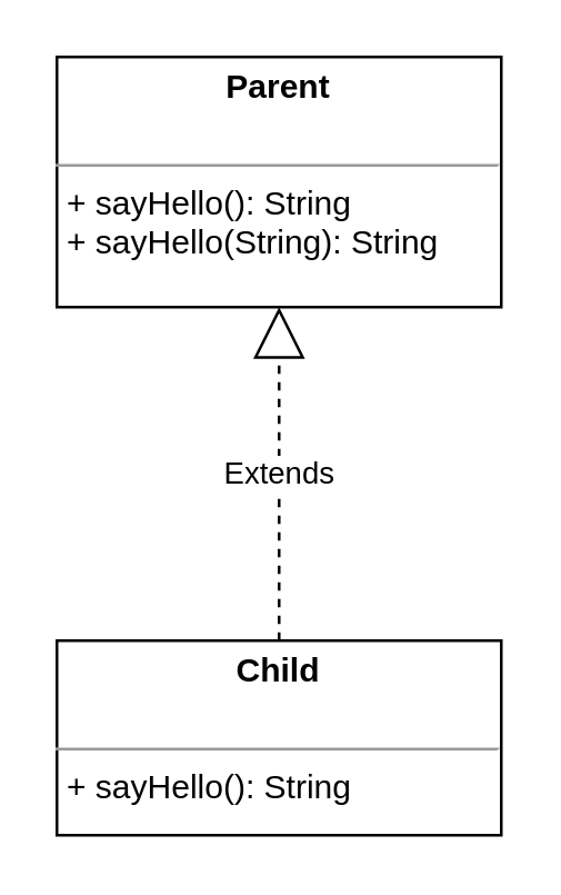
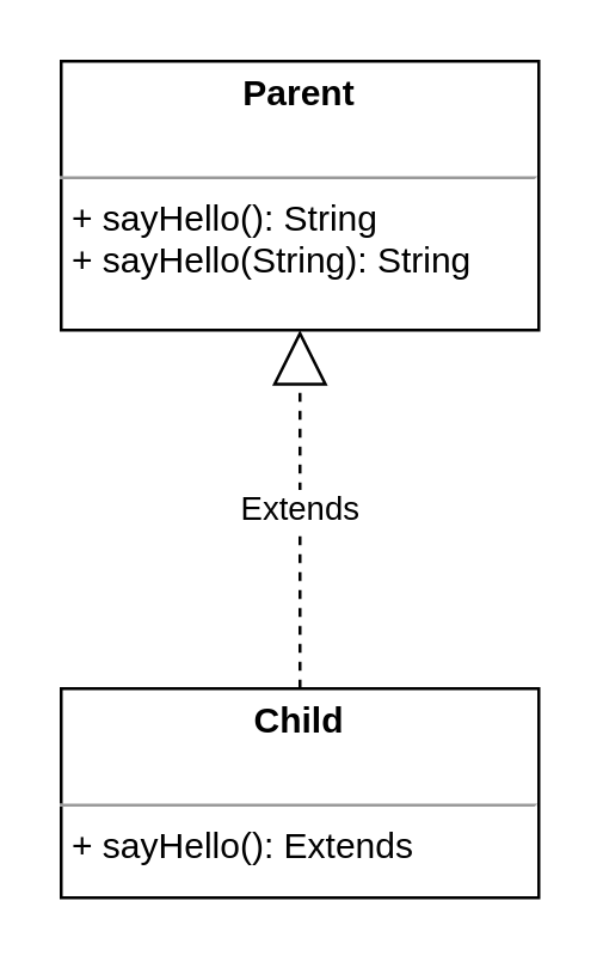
  <mxCell id="0" />
  <mxCell id="1" parent="0" />
- <mxCell id="2" value="&lt;p style=&quot;margin: 0px ; margin-top: 4px ; text-align: center&quot;&gt;&lt;b&gt;Child&lt;/b&gt;&lt;/p&gt;&lt;p style=&quot;margin: 0px ; margin-left: 4px&quot;&gt;&lt;br&gt;&lt;/p&gt;&lt;hr size=&quot;1&quot;&gt;&lt;p style=&quot;margin: 0px ; margin-left: 4px&quot;&gt;+ sayHello(): String&lt;/p&gt;" style="verticalAlign=top;align=left;overflow=fill;fontSize=12;fontFamily=Helvetica;html=1;" parent="1" vertex="1"><mxGeometry x="20" y="230" width="160" height="70" as="geometry" /></mxCell>
+ <mxCell id="2" value="&lt;p style=&quot;margin: 0px ; margin-top: 4px ; text-align: center&quot;&gt;&lt;b&gt;Child&lt;/b&gt;&lt;/p&gt;&lt;p style=&quot;margin: 0px ; margin-left: 4px&quot;&gt;&lt;br&gt;&lt;/p&gt;&lt;hr size=&quot;1&quot;&gt;&lt;p style=&quot;margin: 0px ; margin-left: 4px&quot;&gt;+ sayHello(): Extends&lt;/p&gt;" style="verticalAlign=top;align=left;overflow=fill;fontSize=12;fontFamily=Helvetica;html=1;" parent="1" vertex="1"><mxGeometry x="20" y="230" width="160" height="70" as="geometry" /></mxCell>
  <mxCell id="3" value="&lt;p style=&quot;margin: 0px ; margin-top: 4px ; text-align: center&quot;&gt;&lt;b&gt;Parent&lt;/b&gt;&lt;/p&gt;&lt;p style=&quot;margin: 0px ; margin-left: 4px&quot;&gt;&lt;br&gt;&lt;/p&gt;&lt;hr size=&quot;1&quot;&gt;&lt;p style=&quot;margin: 0px ; margin-left: 4px&quot;&gt;+ sayHello(): String&lt;/p&gt;&lt;p style=&quot;margin: 0px ; margin-left: 4px&quot;&gt;+ sayHello(String): String&lt;br&gt;&lt;/p&gt;&lt;p style=&quot;margin: 0px ; margin-left: 4px&quot;&gt;&lt;br&gt;&lt;/p&gt;" style="verticalAlign=top;align=left;overflow=fill;fontSize=12;fontFamily=Helvetica;html=1;" parent="1" vertex="1"><mxGeometry x="20" y="20" width="160" height="90" as="geometry" /></mxCell>
  <mxCell id="4" value="Extends" style="endArrow=block;endSize=16;endFill=0;html=1;entryX=0.5;entryY=1;entryDx=0;entryDy=0;exitX=0.5;exitY=0;exitDx=0;exitDy=0;dashed=1;" parent="1" source="2" target="3" edge="1"><mxGeometry width="160" relative="1" as="geometry"><mxPoint x="20" y="160" as="sourcePoint" /><mxPoint x="180" y="160" as="targetPoint" /></mxGeometry></mxCell>
